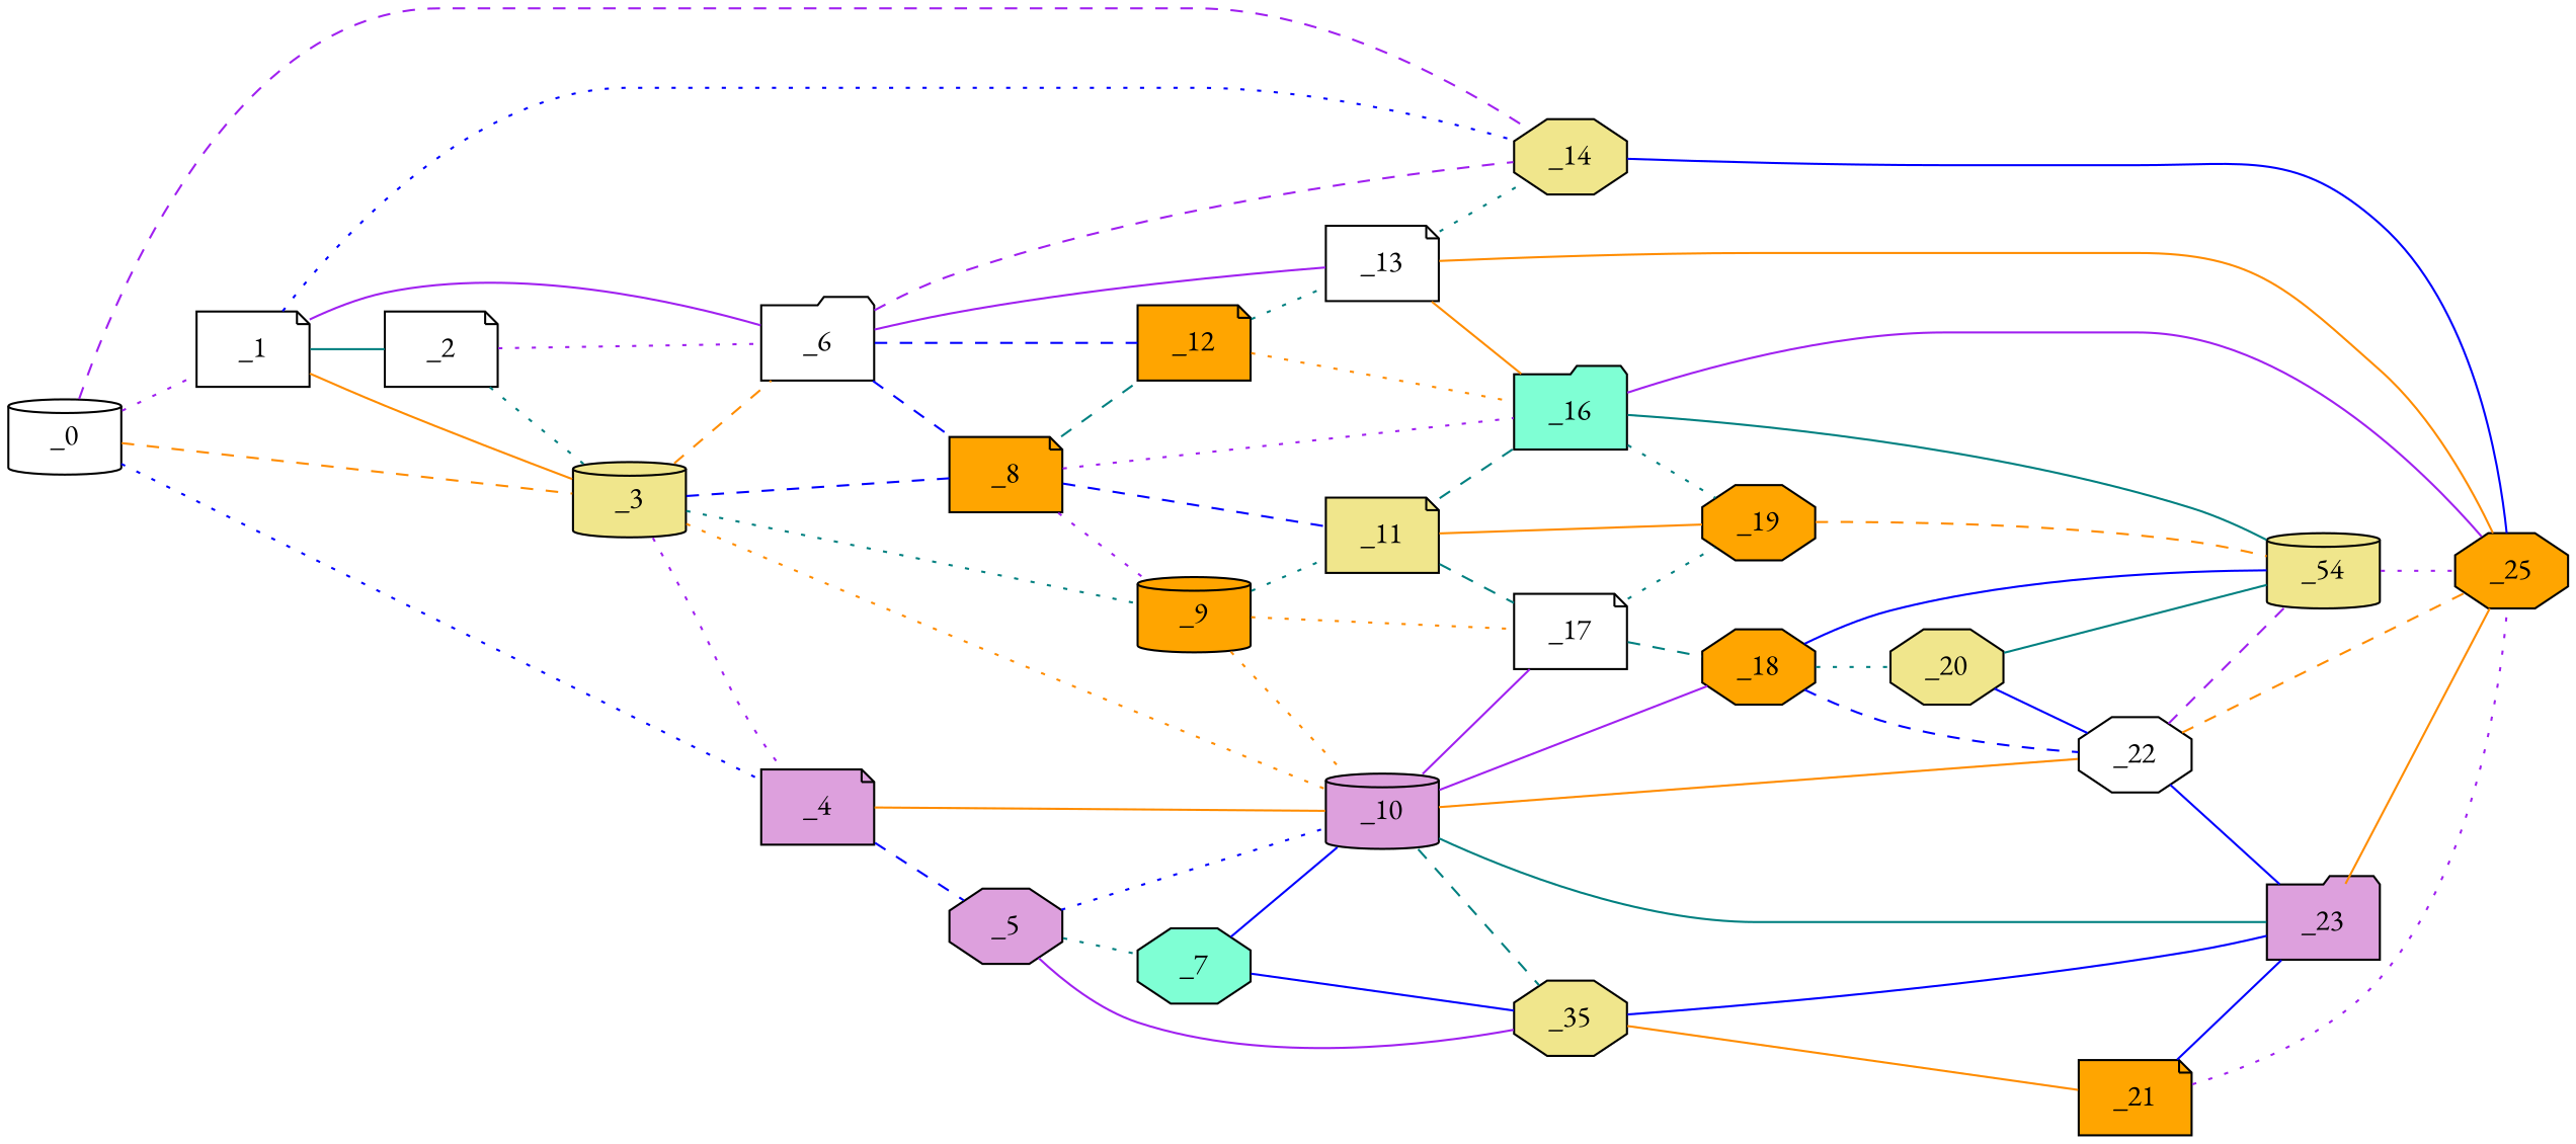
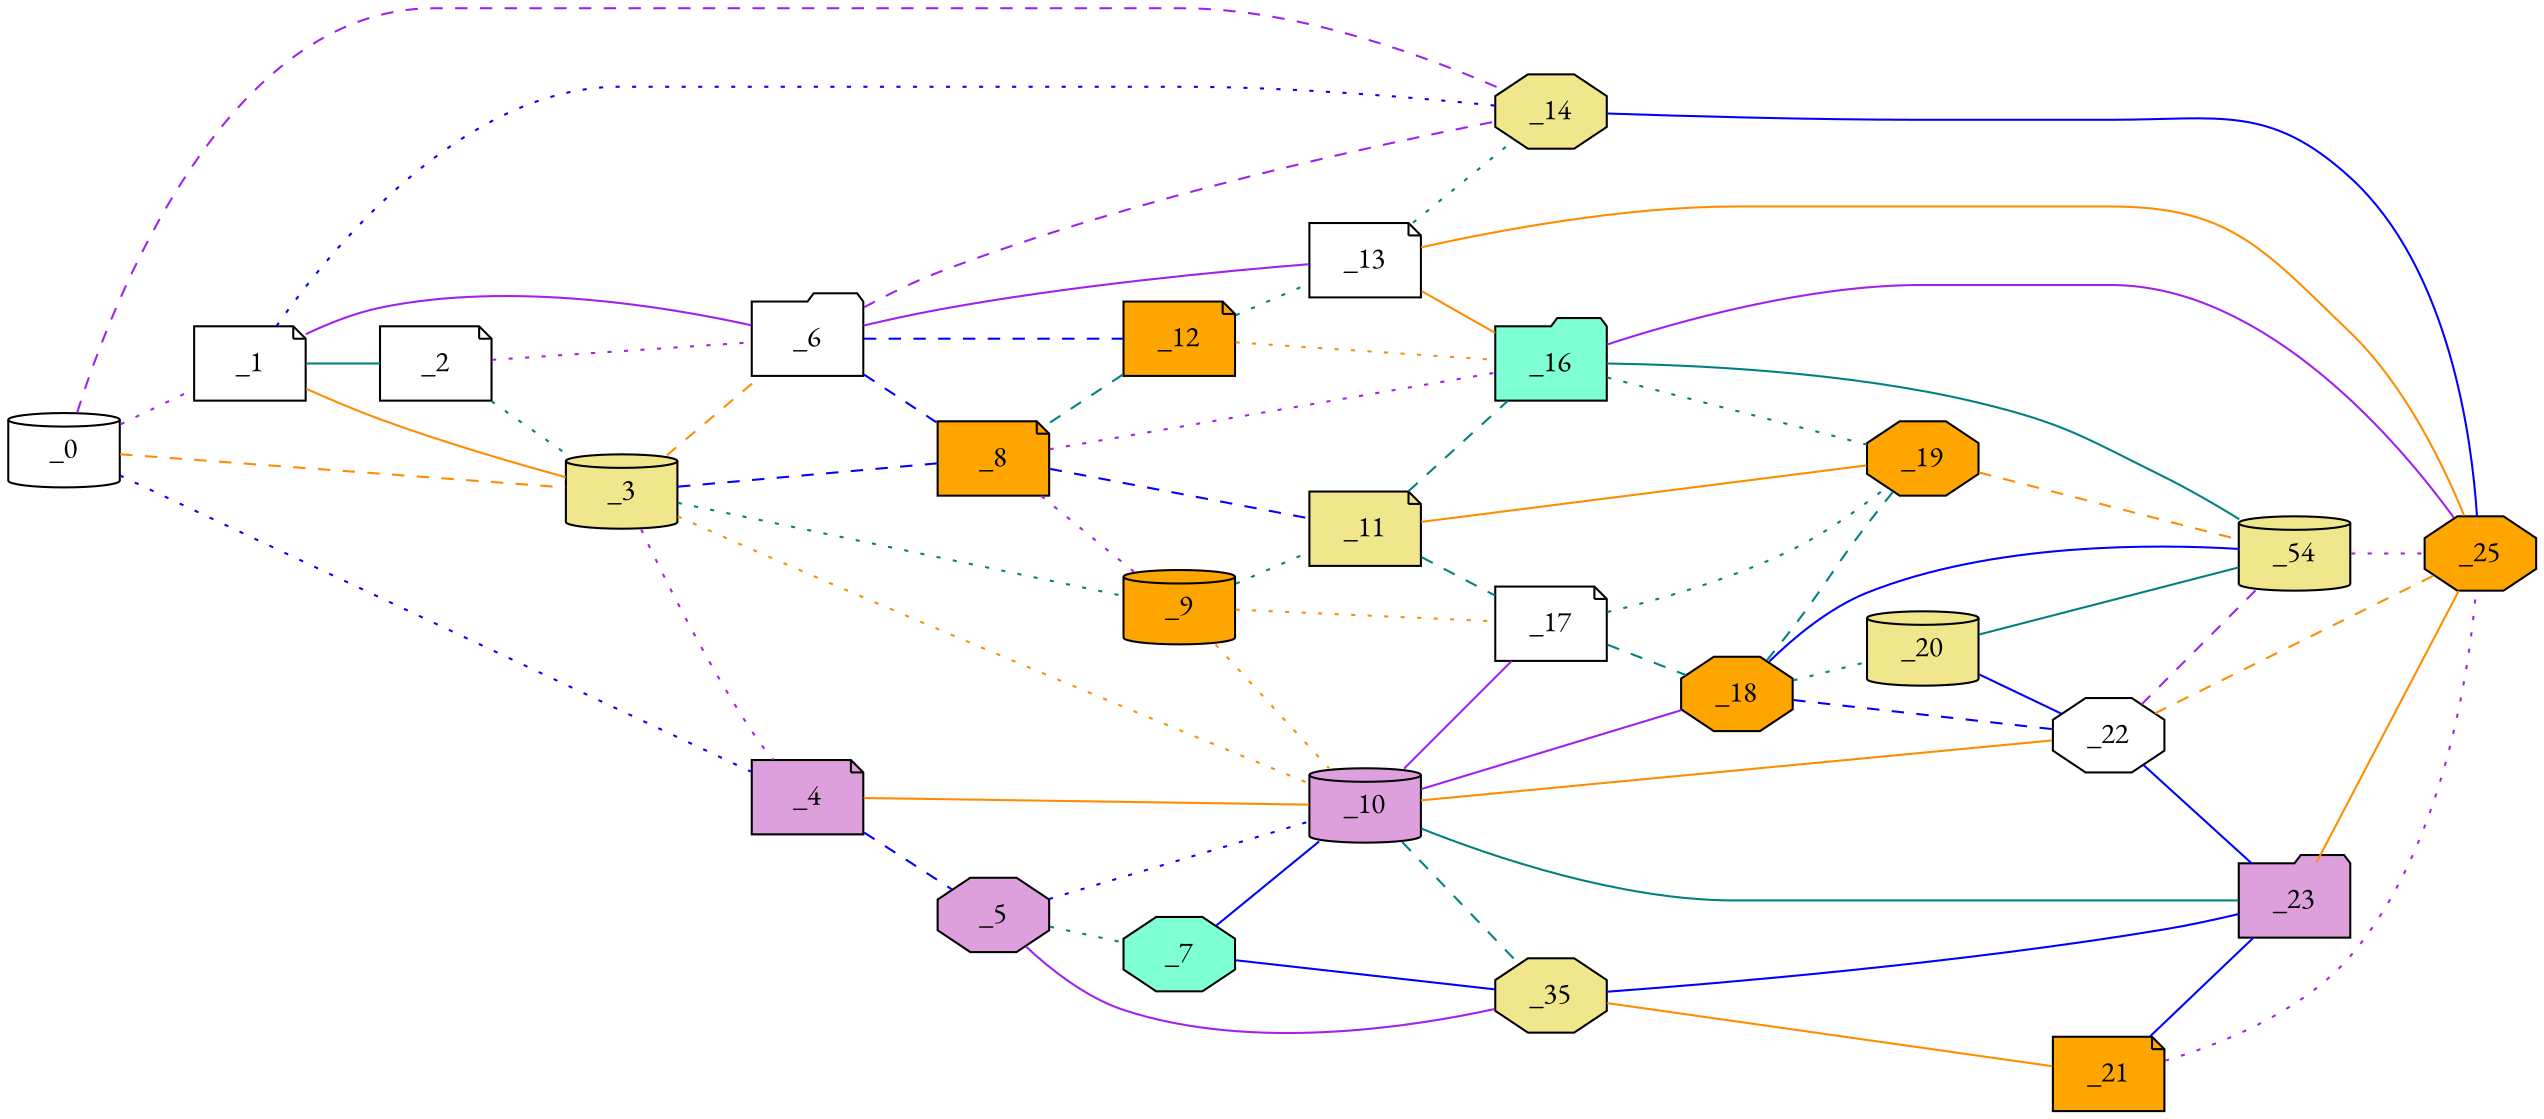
  graph {
    fontname="EB Garamond"
    rankdir=LR
    node [fillcolor=white fontname="EB Garamond" shape=note style=filled x=74 y=38]
    edge [color=teal fontname="EB Garamond" style=solid valence=2]
    _0 [shape=cylinder x=11 y=119]
    _1 [x=18 y=105]
    _3 [fillcolor=khaki shape=cylinder x=25 y=61]
    _4 [fillcolor=plum x=27 y=33]
    _14 [fillcolor=khaki shape=octagon y=126]
    _2 [x=24 y=95]
    _6 [shape=folder x=52 y=93]
    _8 [fillcolor=orange x=60 y=82]
    _9 [fillcolor=orange shape=cylinder x=63 y=68]
    _10 [fillcolor=plum shape=cylinder x=67]
    _5 [fillcolor=plum shape=octagon x=45 y=18]
    _25 [fillcolor=orange shape=octagon x=116 y=34]
    _12 [fillcolor=orange x=72 y=99]
    _13 [y=115]
    _11 [fillcolor=khaki x=69 y=73]
    _16 [fillcolor=aquamarine shape=folder x=78 y=88]
    _17 [x=82 y=54]
    n18 [fillcolor=khaki label=_35 shape=octagon x=76 y=1]
    _18 [fillcolor=orange shape=octagon x=89 y=47]
    _22 [shape=octagon x=106 y=31]
    _23 [fillcolor=plum shape=folder x=107 y=21]
    _7 [fillcolor=aquamarine shape=octagon x=53 y=17]
    _19 [fillcolor=orange shape=octagon x=89 y=54]
    n24 [fillcolor=khaki label=_54 shape=cylinder x=108 y=40]
    _21 [fillcolor=orange x=105 y=4]
-   _20 [fillcolor=khaki shape=octagon x=103]
+   _20 [fillcolor=khaki shape=cylinder x=103]
    _0 -- _1 [color=purple style=dotted]
    _0 -- _3 [color=darkorange style=dashed valence=1]
    _0 -- _4 [color=blue style=dotted valence=1]
    _0 -- _14 [color=purple style=dashed valence=1]
    _1 -- _3 [color=darkorange]
    _1 -- _14 [color=blue style=dotted valence=1]
    _1 -- _2
    _1 -- _6 [color=purple]
    _3 -- _4 [color=purple style=dotted]
    _3 -- _6 [color=darkorange style=dashed]
    _3 -- _8 [color=blue style=dashed valence=1]
    _3 -- _9 [style=dotted]
    _3 -- _10 [color=darkorange style=dotted valence=1]
    _4 -- _10 [color=darkorange]
    _4 -- _5 [color=blue style=dashed valence=1]
    _14 -- _25 [color=blue valence=1]
    _2 -- _3 [style=dotted valence=1]
    _2 -- _6 [color=purple style=dotted]
    _6 -- _14 [color=purple style=dashed]
    _6 -- _8 [color=blue style=dashed]
    _6 -- _12 [color=blue style=dashed]
    _6 -- _13 [color=purple valence=1]
    _8 -- _9 [color=purple style=dotted]
    _8 -- _12 [style=dashed]
    _8 -- _11 [color=blue style=dashed]
    _8 -- _16 [color=purple style=dotted valence=1]
    _9 -- _10 [color=darkorange style=dotted]
    _9 -- _11 [style=dotted valence=1]
    _9 -- _17 [color=darkorange style=dotted]
    _10 -- _17 [color=purple]
    _10 -- n18 [style=dashed]
    _10 -- _18 [color=purple]
    _10 -- _22 [color=darkorange]
    _10 -- _23 [valence=1]
    _5 -- _10 [color=blue style=dotted]
    _5 -- n18 [color=purple valence=1]
    _5 -- _7 [style=dotted valence=1]
    _12 -- _13 [style=dotted]
    _12 -- _16 [color=darkorange style=dotted]
    _13 -- _14 [style=dotted valence=1]
    _13 -- _25 [color=darkorange]
    _13 -- _16 [color=darkorange valence=1]
    _11 -- _16 [style=dashed]
    _11 -- _17 [style=dashed]
    _11 -- _19 [color=darkorange]
    _16 -- _25 [color=purple]
    _16 -- _19 [style=dotted]
    _16 -- n24 [valence=1]
    _17 -- _18 [style=dashed]
    _17 -- _19 [style=dotted valence=1]
    n18 -- _23 [color=blue]
    n18 -- _21 [color=darkorange valence=1]
    _18 -- _22 [color=blue style=dashed]
+   _18 -- _19 [style=dashed]
    _18 -- n24 [color=blue]
    _18 -- _20 [style=dotted]
    _22 -- _25 [color=darkorange style=dashed valence=1]
    _22 -- _23 [color=blue valence=1]
    _22 -- n24 [color=purple style=dashed]
    _23 -- _25 [color=darkorange valence=1]
    _7 -- _10 [color=blue]
    _7 -- n18 [color=blue]
    _19 -- n24 [color=darkorange style=dashed]
    n24 -- _25 [color=purple style=dotted]
    _21 -- _25 [color=purple style=dotted valence=1]
    _21 -- _23 [color=blue]
    _20 -- _22 [color=blue]
    _20 -- n24 [valence=1]
  }
